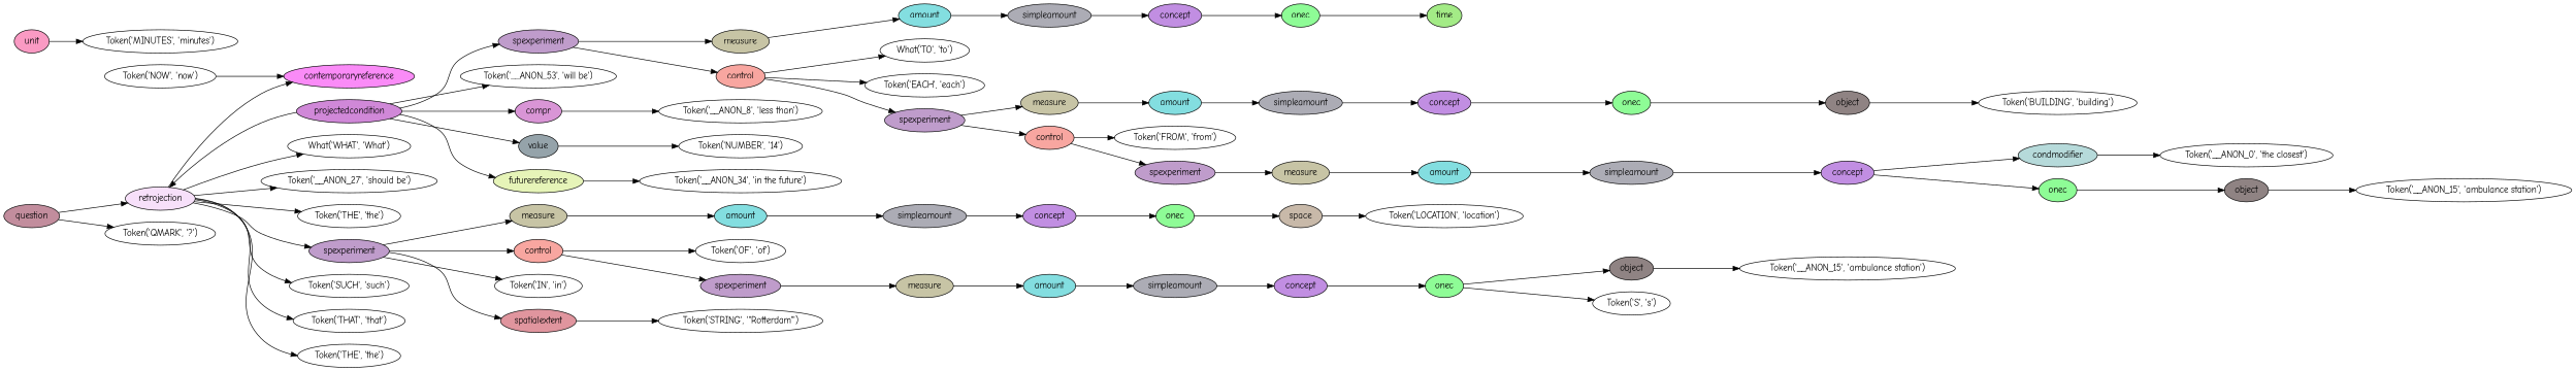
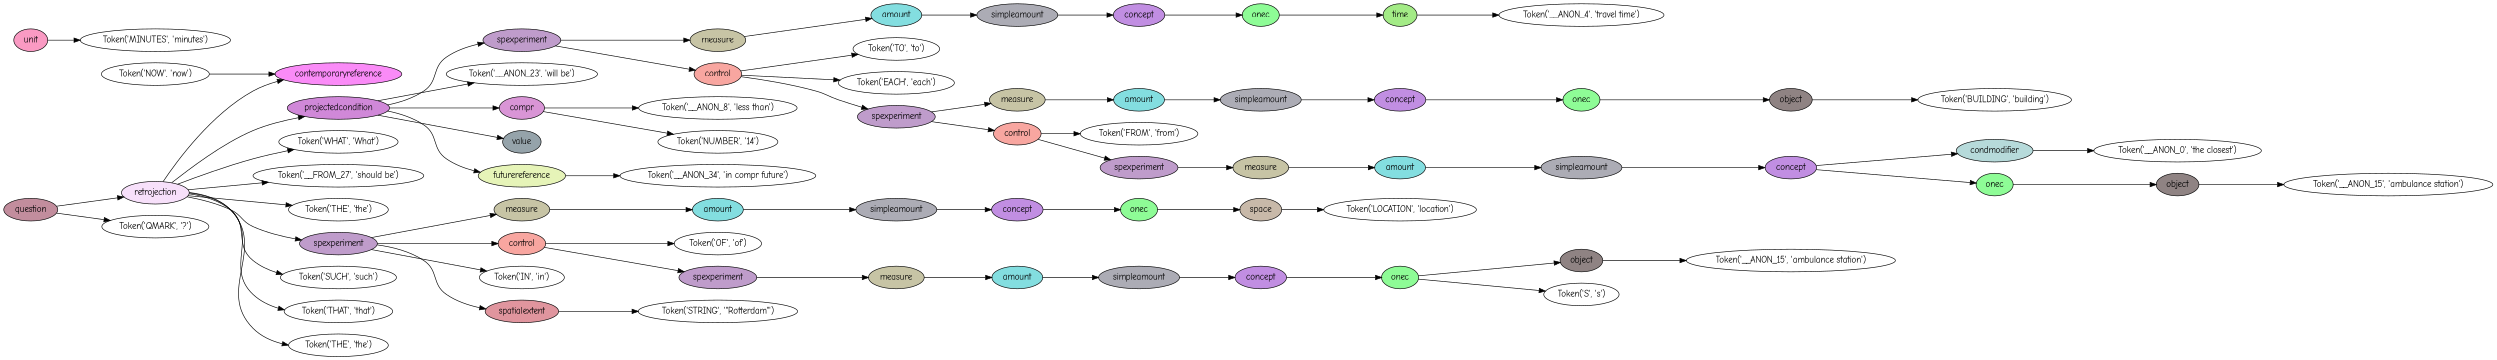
  digraph {
    fontname="Comic Neue"
    rankdir=LR
    node [fontname="Comic Neue" style=filled]
    edge [fontname="Comic Neue"]
-   n1 [label="What('WHAT', 'What')" style=""]
-   n2 [label="Token('__ANON_27', 'should be')" style=""]
+   n1 [label="Token('WHAT', 'What')" style=""]
+   n2 [label="Token('__FROM_27', 'should be')" style=""]
    n3 [label="Token('THE', 'the')" style=""]
    n4 [label="Token('LOCATION', 'location')" style=""]
    n5 [fillcolor="#c8b9a9" label=space]
    n6 [fillcolor="#8efc96" label=onec]
    n7 [fillcolor="#c18ee2" label=concept]
    n8 [fillcolor="#acacb5" label=simpleamount]
    n9 [fillcolor="#83dee0" label=amount]
    n10 [fillcolor="#c7c4a5" label=measure]
    n11 [label="Token('OF', 'of')" style=""]
    n12 [label="Token('__ANON_15', 'ambulance station')" style=""]
    n13 [fillcolor="#8f8383" label=object]
    n14 [label="Token('S', 's')" style=""]
    n15 [fillcolor="#8efc96" label=onec]
    n16 [fillcolor="#c18ee2" label=concept]
    n17 [fillcolor="#acacb5" label=simpleamount]
    n18 [fillcolor="#83dee0" label=amount]
    n19 [fillcolor="#c7c4a5" label=measure]
    n20 [fillcolor="#bf9ccb" label=spexperiment]
    n21 [fillcolor="#f8a6a0" label=control]
    n22 [label="Token('IN', 'in')" style=""]
    n23 [label="Token('STRING', '\"Rotterdam\"')" style=""]
    n24 [fillcolor="#e0959e" label=spatialextent]
    n25 [fillcolor="#bf9ccb" label=spexperiment]
    n26 [label="Token('NOW', 'now')" style=""]
    n27 [fillcolor="#fa8bf7" label=contemporaryreference]
    n28 [label="Token('SUCH', 'such')" style=""]
    n29 [label="Token('THAT', 'that')" style=""]
    n30 [label="Token('THE', 'the')" style=""]
+   n31 [label="Token('__ANON_4', 'travel time')" style=""]
    n32 [fillcolor="#a3eb86" label=time]
    n33 [fillcolor="#8efc96" label=onec]
    n34 [fillcolor="#c18ee2" label=concept]
    n35 [fillcolor="#acacb5" label=simpleamount]
    n36 [fillcolor="#83dee0" label=amount]
    n37 [fillcolor="#c7c4a5" label=measure]
-   n38 [label="What('TO', 'to')" style=""]
+   n38 [label="Token('TO', 'to')" style=""]
    n39 [label="Token('EACH', 'each')" style=""]
    n40 [label="Token('BUILDING', 'building')" style=""]
    n41 [fillcolor="#8f8383" label=object]
    n42 [fillcolor="#8efc96" label=onec]
    n43 [fillcolor="#c18ee2" label=concept]
    n44 [fillcolor="#acacb5" label=simpleamount]
    n45 [fillcolor="#83dee0" label=amount]
    n46 [fillcolor="#c7c4a5" label=measure]
    n47 [label="Token('FROM', 'from')" style=""]
    n48 [label="Token('__ANON_0', 'the closest')" style=""]
    n49 [fillcolor="#b6dada" label=condmodifier]
    n50 [label="Token('__ANON_15', 'ambulance station')" style=""]
    n51 [fillcolor="#8f8383" label=object]
    n52 [fillcolor="#8efc96" label=onec]
    n53 [fillcolor="#c18ee2" label=concept]
    n54 [fillcolor="#acacb5" label=simpleamount]
    n55 [fillcolor="#83dee0" label=amount]
    n56 [fillcolor="#c7c4a5" label=measure]
    n57 [fillcolor="#bf9ccb" label=spexperiment]
    n58 [fillcolor="#f8a6a0" label=control]
    n59 [fillcolor="#bf9ccb" label=spexperiment]
    n60 [fillcolor="#f8a6a0" label=control]
    n61 [fillcolor="#bf9ccb" label=spexperiment]
-   n62 [label="Token('__ANON_53', 'will be')" style=""]
+   n62 [label="Token('__ANON_23', 'will be')" style=""]
    n63 [label="Token('__ANON_8', 'less than')" style=""]
    n64 [fillcolor="#d995d6" label=compr]
    n65 [label="Token('NUMBER', '14')" style=""]
    n66 [label="Token('MINUTES', 'minutes')" style=""]
    n67 [fillcolor="#fa9ac3" label=unit]
    n68 [fillcolor="#95a3aa" label=value]
-   n69 [label="Token('__ANON_34', 'in the future')" style=""]
+   n69 [label="Token('__ANON_34', 'in compr future')" style=""]
    n70 [fillcolor="#e6f4b8" label=futurereference]
    n71 [fillcolor="#d088d8" label=projectedcondition]
    n72 [fillcolor="#f7e0fa" label=retrojection]
    n73 [label="Token('QMARK', '?')" style=""]
    n74 [fillcolor="#c28d9d" label=question]
    n5 -> n4
    n6 -> n5
    n7 -> n6
    n8 -> n7
    n9 -> n8
    n10 -> n9
    n13 -> n12
    n15 -> n13
    n15 -> n14
    n16 -> n15
    n17 -> n16
    n18 -> n17
    n19 -> n18
    n20 -> n19
    n21 -> n11
    n21 -> n20
    n24 -> n23
    n25 -> n10
    n25 -> n21
    n25 -> n22
    n25 -> n24
    n26 -> n27
+   n32 -> n31
    n33 -> n32
    n34 -> n33
    n35 -> n34
    n36 -> n35
    n37 -> n36
    n41 -> n40
    n42 -> n41
    n43 -> n42
    n44 -> n43
    n45 -> n44
    n46 -> n45
    n49 -> n48
    n51 -> n50
    n52 -> n51
    n53 -> n49
    n53 -> n52
    n54 -> n53
    n55 -> n54
    n56 -> n55
    n57 -> n56
    n58 -> n47
    n58 -> n57
    n59 -> n46
    n59 -> n58
    n60 -> n38
    n60 -> n39
    n60 -> n59
    n61 -> n37
    n61 -> n60
    n64 -> n63
    n67 -> n66
-   n68 -> n65
+   n64 -> n65
    n70 -> n69
    n71 -> n61
    n71 -> n62
    n71 -> n64
    n71 -> n68
    n71 -> n70
    n72 -> n1
    n72 -> n2
    n72 -> n3
    n72 -> n25
    n72 -> n27
    n72 -> n28
    n72 -> n29
    n72 -> n30
-   n71 -> n72
+   n72 -> n71
    n74 -> n72
    n74 -> n73
  }
